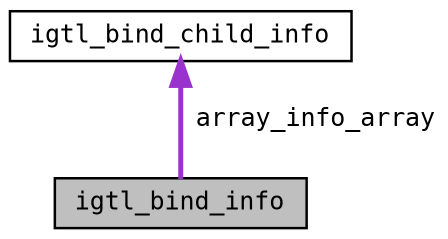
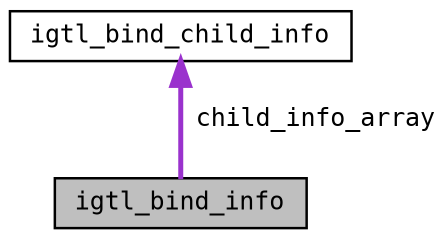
  digraph {
    fontname="DejaVu Sans Mono"
    node [color=black fontname="DejaVu Sans Mono" fontsize=10 shape=record style=filled]
    n1 [fillcolor=grey75 fontcolor=black height=0.2 label=igtl_bind_info width=0.4]
    n2 [fillcolor=white height=0.2 label=igtl_bind_child_info width=0.4]
-   n2 -> n1 [color=darkorchid3 dir=back fontname="DejaVu Sans Mono" fontsize=10 label=" array_info_array" labelfontname=Helvetica labelfontsize=10 style=bold]
+   n2 -> n1 [color=darkorchid3 dir=back fontname="DejaVu Sans Mono" fontsize=10 label=" child_info_array" labelfontname=Helvetica labelfontsize=10 style=bold]
  }
